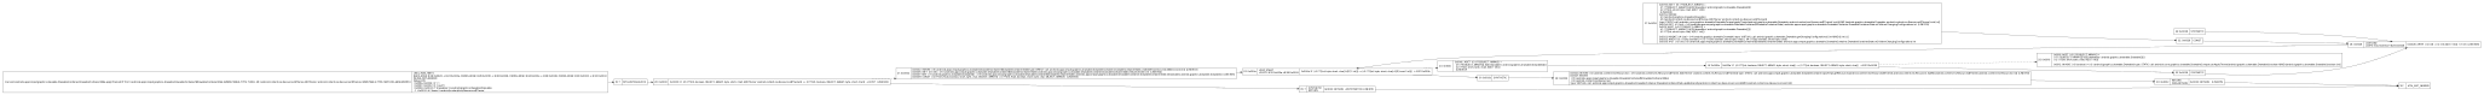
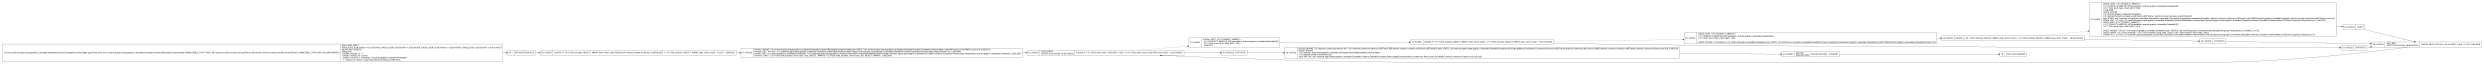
  digraph {
    fontname=Inter
    rankdir=LR
    node [fontname=Inter shape=record]
    edge [fontname=Inter]
    n1 [label="{18\:\ ?|MTH_ENTER_BLOCK\l}"]
    n2 [label="{20\:\ 0x0000|0x0000: IF  (r6 I:??[int, boolean, OBJECT, ARRAY, byte, short, char] A[D('theme' android.content.res.Resources$Theme)]) == (0 ??[int, boolean, OBJECT, ARRAY, byte, short, char])  \-\> B:35:?  (LINE:902)\l}"]
    n3 [label="{21\:\ 0x0002|0x0002: INVOKE  (r5 I:androidx.appcompat.graphics.drawable.DrawableContainer$DrawableContainerState) type: DIRECT call: androidx.appcompat.graphics.drawable.DrawableContainer.DrawableContainerState.createAllFutures():void A[MD:():void (m)] (LINE:903)\l0x0005: IGET  (r0 I:int) = (r5 I:androidx.appcompat.graphics.drawable.DrawableContainer$DrawableContainerState) androidx.appcompat.graphics.drawable.DrawableContainer.DrawableContainerState.mNumChildren int  (LINE:904)\l0x0007: IGET  (r1 I:android.graphics.drawable.Drawable[]) = (r5 I:androidx.appcompat.graphics.drawable.DrawableContainer$DrawableContainerState) androidx.appcompat.graphics.drawable.DrawableContainer.DrawableContainerState.mDrawables android.graphics.drawable.Drawable[]  (LINE:905)\l0x0009: CONST  (r2 I:??[int, float, boolean, short, byte, char, OBJECT, ARRAY]) = (0 ??[int, float, boolean, short, byte, char, OBJECT, ARRAY])  (LINE:906)\l}"]
-   n4 [label="{35\:\ ?|SYNTHETIC\lRETURN\l|0x0032: RETURN   A[SYNTHETIC] (LINE:915)\l}"]
    n5 [label="{22\:\ 0x000a|LOOP_START\lLOOP:0: B:22:0x000a\-\>B:28:0x0028\l|0x000a: IF  (r2 I:??[int, byte, short, char] A[D('i' int)]) \>= (r0 I:??[int, byte, short, char] A[D('count' int)])  \-\> B:31:0x002b \l}"]
    n6 [label="{19\:\ ?|MTH_EXIT_NEEDED\l}"]
    n7 [label="{23\:\ 0x000c|0x000c: AGET  (r3 I:??[OBJECT, ARRAY]) = \l  (r1 I:??[OBJECT, ARRAY][] A[D('drawables' android.graphics.drawable.Drawable[])])\l  (r2 I:??[int, short, byte, char] A[D('i' int)])\l  (LINE:907)\l}"]
    n8 [label="{31\:\ 0x002b|SYNTHETIC\l}"]
    n9 [label="{24\:\ 0x000e|0x000e: IF  (r3 I:??[int, boolean, OBJECT, ARRAY, byte, short, char]) == (0 ??[int, boolean, OBJECT, ARRAY, byte, short, char])  \-\> B:33:0x0028 \l}"]
    n10 [label="{29\:\ 0x002b|0x002b: INVOKE  (r2 I:android.content.res.Resources) = (r6 I:android.content.res.Resources$Theme A[D('theme' android.content.res.Resources$Theme)]) type: STATIC call: androidx.appcompat.graphics.drawable.DrawableContainer.Api21Impl.getResources(android.content.res.Resources$Theme):android.content.res.Resources A[MD:(android.content.res.Resources$Theme):android.content.res.Resources (m)] (LINE:913)\l0x002f: INVOKE  \l  (r5 I:androidx.appcompat.graphics.drawable.DrawableContainer$DrawableContainerState)\l  (r2 I:android.content.res.Resources)\l type: VIRTUAL call: androidx.appcompat.graphics.drawable.DrawableContainer.DrawableContainerState.updateDensity(android.content.res.Resources):void A[MD:(android.content.res.Resources):void (m)]\l}"]
    n11 [label="{25\:\ 0x0010|0x0010: AGET  (r3 I:??[OBJECT, ARRAY]) = \l  (r1 I:??[OBJECT, ARRAY][] A[D('drawables' android.graphics.drawable.Drawable[])])\l  (r2 I:??[int, short, byte, char] A[D('i' int)])\l \l0x0012: INVOKE  (r3 I:boolean) = (r3 I:android.graphics.drawable.Drawable) type: STATIC call: androidx.core.graphics.drawable.DrawableCompat.canApplyTheme(android.graphics.drawable.Drawable):boolean A[MD:(android.graphics.drawable.Drawable):boolean (m)]\l}"]
    n12 [label="{33\:\ 0x0028|SYNTHETIC\l}"]
+   n13 [label="{26\:\ 0x0016|0x0016: IF  (r3 I:??[int, boolean, OBJECT, ARRAY, byte, short, char]) == (0 ??[int, boolean, OBJECT, ARRAY, byte, short, char])  \-\> B:34:0x0028 \l}"]
    n14 [label="{28\:\ 0x0028|LOOP_END\lLOOP:0: B:22:0x000a\-\>B:28:0x0028\l|0x0028: ARITH  (r2 I:int) = (r2 I:int A[D('i' int)]) + (1 int)  (LINE:906)\l}"]
    n15 [label="{27\:\ 0x0018|0x0018: AGET  (r3 I:??[OBJECT, ARRAY]) = \l  (r1 I:??[OBJECT, ARRAY][] A[D('drawables' android.graphics.drawable.Drawable[])])\l  (r2 I:??[int, short, byte, char] A[D('i' int)])\l  (LINE:908)\l0x001a: INVOKE  \l  (r3 I:android.graphics.drawable.Drawable)\l  (r6 I:android.content.res.Resources$Theme A[D('theme' android.content.res.Resources$Theme)])\l type: STATIC call: androidx.core.graphics.drawable.DrawableCompat.applyTheme(android.graphics.drawable.Drawable, android.content.res.Resources$Theme):void A[MD:(android.graphics.drawable.Drawable, android.content.res.Resources$Theme):void (m)]\l0x001d: IGET  (r3 I:int) = (r5 I:androidx.appcompat.graphics.drawable.DrawableContainer$DrawableContainerState) androidx.appcompat.graphics.drawable.DrawableContainer.DrawableContainerState.mChildrenChangingConfigurations int  (LINE:910)\l0x001f: AGET  (r4 I:??[OBJECT, ARRAY]) = \l  (r1 I:??[OBJECT, ARRAY][] A[D('drawables' android.graphics.drawable.Drawable[])])\l  (r2 I:??[int, short, byte, char] A[D('i' int)])\l \l0x0021: INVOKE  (r4 I:int) = (r4 I:android.graphics.drawable.Drawable) type: VIRTUAL call: android.graphics.drawable.Drawable.getChangingConfigurations():int A[MD:():int (c)]\l0x0025: ARITH  (r3 I:??[int, boolean]) = (r3 I:??[int, boolean, short, byte, char]) \| (r4 I:??[int, boolean, short, byte, char]) \l0x0026: IPUT  (r3 I:int), (r5 I:androidx.appcompat.graphics.drawable.DrawableContainer$DrawableContainerState) androidx.appcompat.graphics.drawable.DrawableContainer.DrawableContainerState.mChildrenChangingConfigurations int \l}"]
    n16 [label="{34\:\ 0x0028|SYNTHETIC\l}"]
    n17 [label="{32\:\ 0x0028|CONST\l}"]
    n18 [label="{30\:\ 0x0032|RETURN\lORIG_RETURN\l|0x0032: RETURN    (LINE:915)\l}"]
    n19 [label="{final void androidx.appcompat.graphics.drawable.DrawableContainer.DrawableContainerState.applyTheme((r5 'this' I:androidx.appcompat.graphics.drawable.DrawableContainer$DrawableContainerState A[IMMUTABLE_TYPE, THIS]), (r6 I:android.content.res.Resources$Theme A[D('theme' android.content.res.Resources$Theme), IMMUTABLE_TYPE, METHOD_ARGUMENT]))  | USE_LINES_HINTS\lBACK_EDGE: B:28:0x0028 \-\> B:22:0x000a, CROSS_EDGE: B:26:0x0016 \-\> B:28:0x0028, CROSS_EDGE: B:24:0x000e \-\> B:28:0x0028, CROSS_EDGE: B:20:0x0000 \-\> B:30:0x0032\lINLINE_NOT_NEEDED\lDebug Info:\l  0x000a\-0x002b: r2 'i' I\l  0x0007\-0x0032: r0 'count' I\l  0x0009\-0x0032: r1 'drawables' [Landroid\/graphics\/drawable\/Drawable;\l  \-1 \-0x0032: r6 'theme' Landroid\/content\/res\/Resources$Theme;\l}"]
    n1 -> n2
    n2 -> n3 [style=dashed]
-   n2 -> n4
    n3 -> n5
-   n4 -> n6
    n5 -> n7 [style=dashed]
    n5 -> n8
    n7 -> n9
    n8 -> n10
    n9 -> n11 [style=dashed]
    n9 -> n12
    n10 -> n18
+   n11 -> n13
    n12 -> n14
+   n13 -> n15 [style=dashed]
+   n13 -> n16
    n14 -> n5
    n15 -> n17
    n16 -> n14
    n17 -> n14
    n18 -> n6
    n19 -> n1
  }
